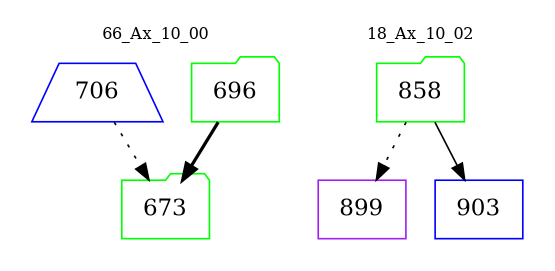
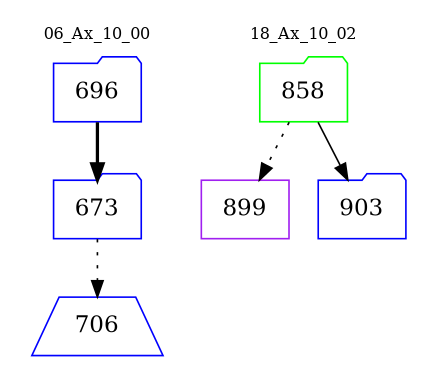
  digraph {
    node [color=blue shape=folder]
    edge [color=black style=dotted]
-   n1 [color=green label=696]
-   n2 [color=green label=673]
+   n1 [label=696]
+   n2 [label=673]
    n3 [label=706 shape=trapezium]
    n4 [color=purple label=899 shape=box]
    n5 [color=green label=858]
-   n6 [label=903 shape=box]
+   n6 [label=903]
    subgraph cluster_1 {
      color=white
      fontsize=10
-     label="66_Ax_10_00"
+     label="06_Ax_10_00"
      n1
      n2
      n3
    }
    subgraph cluster_2 {
      color=white
      fontsize=10
      label="18_Ax_10_02"
      n4
      n5
      n6
    }
    n1 -> n2 [style=bold]
-   n3 -> n2
+   n2 -> n3
    n5 -> n4
    n5 -> n6 [style=solid]
  }
